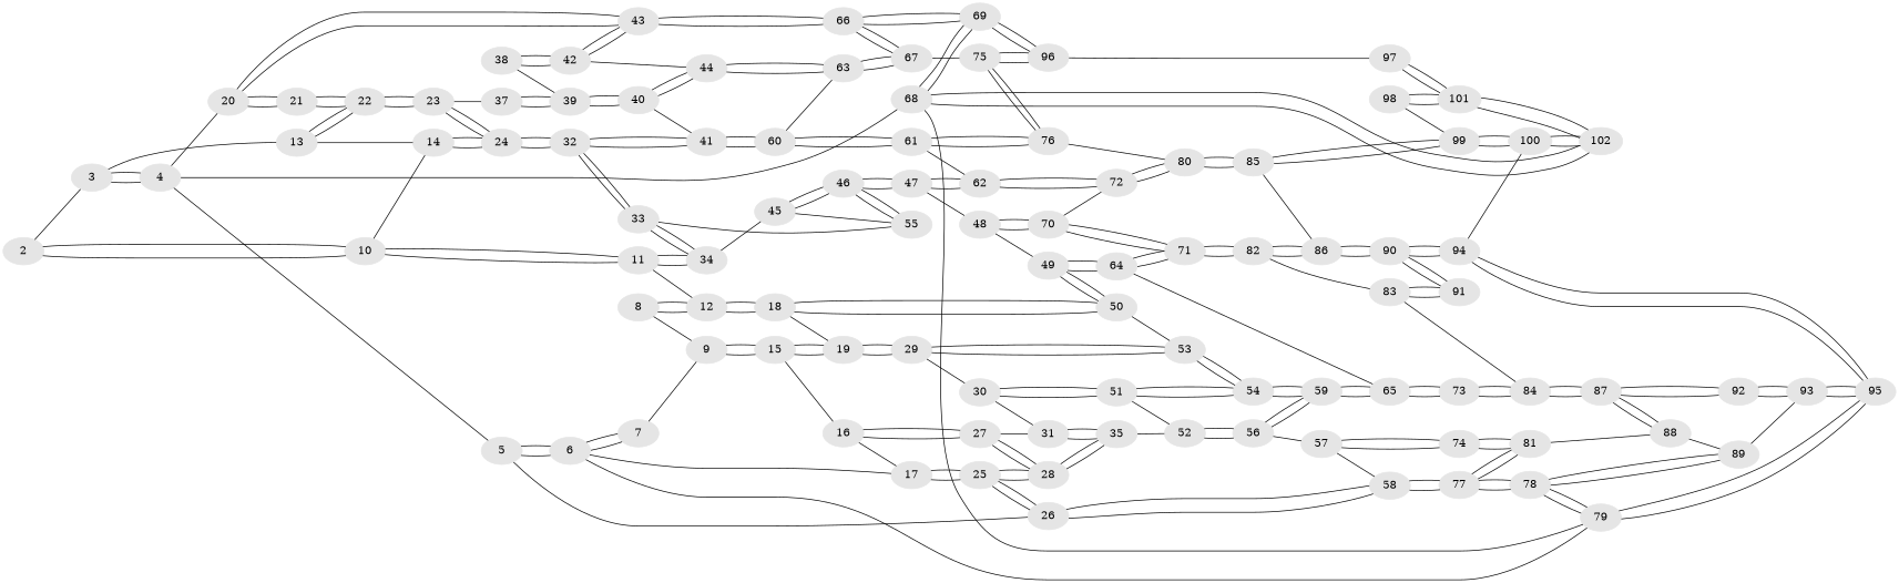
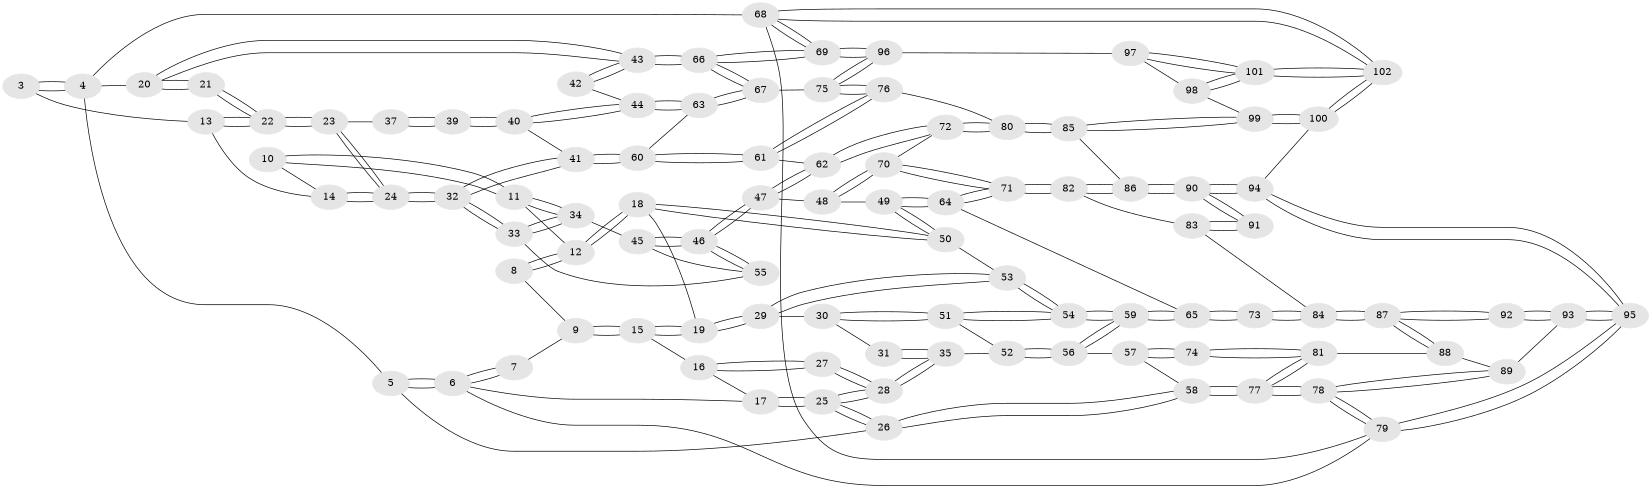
  graph {
    rankdir=LR
    node [color=gray90 style=filled]
-   2
    3
    10
    8
    9
    12
    4
    13
    11
    14
    5
    20
    68
    22
    6
    26
    21
    43
    79
    69
    102
    7
    17
    58
    95
    25
    15
    18
    16
    19
    34
    24
    45
    50
    23
    32
    27
    29
    28
    31
    53
    30
    66
    37
    39
    33
    41
    35
    77
    52
    51
    54
    55
    60
    46
    56
-   38
    42
    40
    44
    63
    61
    67
    47
    48
    62
    49
    70
    72
    64
    71
    65
    59
    57
    74
    81
    78
    73
    76
    80
    75
    82
    84
    96
    97
    83
    86
    85
    87
    88
    89
    93
    99
    91
    90
    92
    100
    94
    98
    101
-   2 -- 3
-   2 -- 10
-   2 -- 10
    3 -- 4
    3 -- 4
    3 -- 13
    10 -- 11
    10 -- 11
    10 -- 14
    8 -- 9
    8 -- 12
    8 -- 12
    9 -- 15
    9 -- 15
    12 -- 18
    12 -- 18
    4 -- 5
    4 -- 20
    4 -- 68
    13 -- 14
    13 -- 22
    13 -- 22
    11 -- 12
    11 -- 34
    11 -- 34
    14 -- 24
    14 -- 24
    5 -- 6
    5 -- 6
    5 -- 26
    20 -- 21
    20 -- 21
    20 -- 43
    20 -- 43
    68 -- 79
    68 -- 69
    68 -- 69
    68 -- 102
    68 -- 102
    22 -- 23
    22 -- 23
    6 -- 79
    6 -- 7
    6 -- 7
    6 -- 17
    26 -- 58
    26 -- 58
    21 -- 22
    21 -- 22
    43 -- 66
    43 -- 66
    79 -- 95
    79 -- 95
    69 -- 96
    69 -- 96
    7 -- 9
    17 -- 25
    17 -- 25
    58 -- 77
    58 -- 77
    25 -- 26
    25 -- 26
    25 -- 28
    25 -- 28
    15 -- 16
    15 -- 19
    15 -- 19
    18 -- 19
    18 -- 50
    18 -- 50
    16 -- 17
    16 -- 27
    16 -- 27
    19 -- 29
    19 -- 29
    34 -- 45
    24 -- 32
    24 -- 32
    45 -- 55
    45 -- 46
    45 -- 46
    50 -- 53
    23 -- 24
    23 -- 24
    23 -- 37
    32 -- 33
    32 -- 33
    32 -- 41
    32 -- 41
    27 -- 28
    27 -- 28
-   27 -- 31
    29 -- 53
    29 -- 53
    29 -- 30
    28 -- 35
    28 -- 35
    31 -- 35
    31 -- 35
    53 -- 54
    53 -- 54
    30 -- 31
    30 -- 51
    30 -- 51
    66 -- 69
    66 -- 69
    66 -- 67
    66 -- 67
    37 -- 39
    37 -- 39
    39 -- 40
    39 -- 40
    33 -- 34
    33 -- 34
    33 -- 55
    41 -- 60
    41 -- 60
    35 -- 52
    77 -- 81
    77 -- 81
    77 -- 78
    77 -- 78
    52 -- 56
    52 -- 56
    51 -- 52
    51 -- 54
    51 -- 54
    54 -- 59
    54 -- 59
    60 -- 63
    60 -- 61
    60 -- 61
    46 -- 55
    46 -- 55
    46 -- 47
    46 -- 47
    56 -- 59
    56 -- 59
    56 -- 57
-   38 -- 39
-   38 -- 42
-   38 -- 42
    42 -- 43
    42 -- 43
    42 -- 44
    40 -- 41
    40 -- 44
    40 -- 44
    44 -- 63
    44 -- 63
    63 -- 67
    63 -- 67
    61 -- 62
    61 -- 76
    61 -- 76
    67 -- 75
    47 -- 48
    47 -- 62
    47 -- 62
    48 -- 49
    48 -- 70
    48 -- 70
    62 -- 72
    62 -- 72
    49 -- 50
    49 -- 50
    49 -- 64
    49 -- 64
    70 -- 72
    70 -- 71
    70 -- 71
    72 -- 80
    72 -- 80
    64 -- 71
    64 -- 71
    64 -- 65
    71 -- 82
    71 -- 82
    65 -- 73
    65 -- 73
    59 -- 65
    59 -- 65
    57 -- 58
    57 -- 74
    57 -- 74
    74 -- 81
    74 -- 81
    81 -- 88
    78 -- 79
    78 -- 79
    78 -- 89
    78 -- 89
    73 -- 84
    73 -- 84
    76 -- 80
    80 -- 85
    80 -- 85
    75 -- 76
    75 -- 76
    75 -- 96
    75 -- 96
    82 -- 83
    82 -- 86
    82 -- 86
    84 -- 87
    84 -- 87
    96 -- 97
+   97 -- 98
    97 -- 101
    97 -- 101
    83 -- 84
    83 -- 91
    83 -- 91
    86 -- 90
    86 -- 90
    85 -- 86
    85 -- 99
    85 -- 99
    87 -- 88
    87 -- 88
    87 -- 92
    87 -- 92
    88 -- 89
    89 -- 93
    93 -- 95
    93 -- 95
    99 -- 100
    99 -- 100
    90 -- 91
    90 -- 91
    90 -- 94
    90 -- 94
    92 -- 93
    92 -- 93
    100 -- 102
    100 -- 102
    94 -- 95
    94 -- 95
    94 -- 100
    98 -- 99
    98 -- 101
    98 -- 101
    101 -- 102
    101 -- 102
  }
